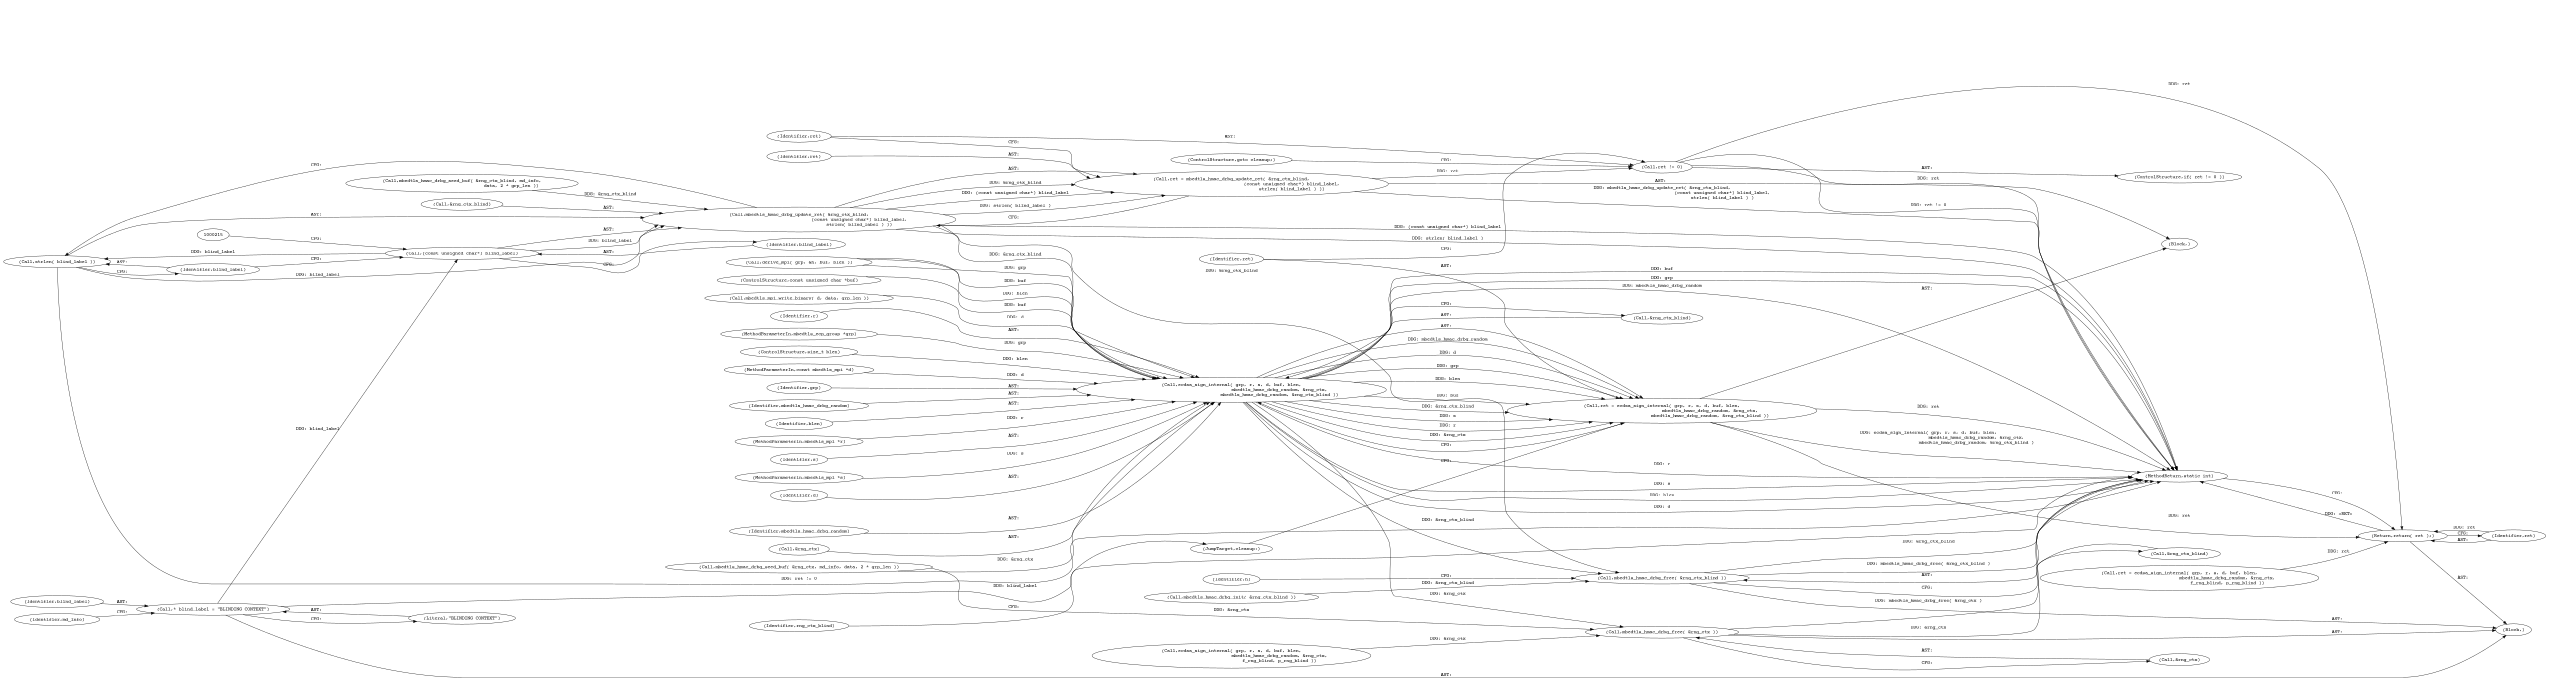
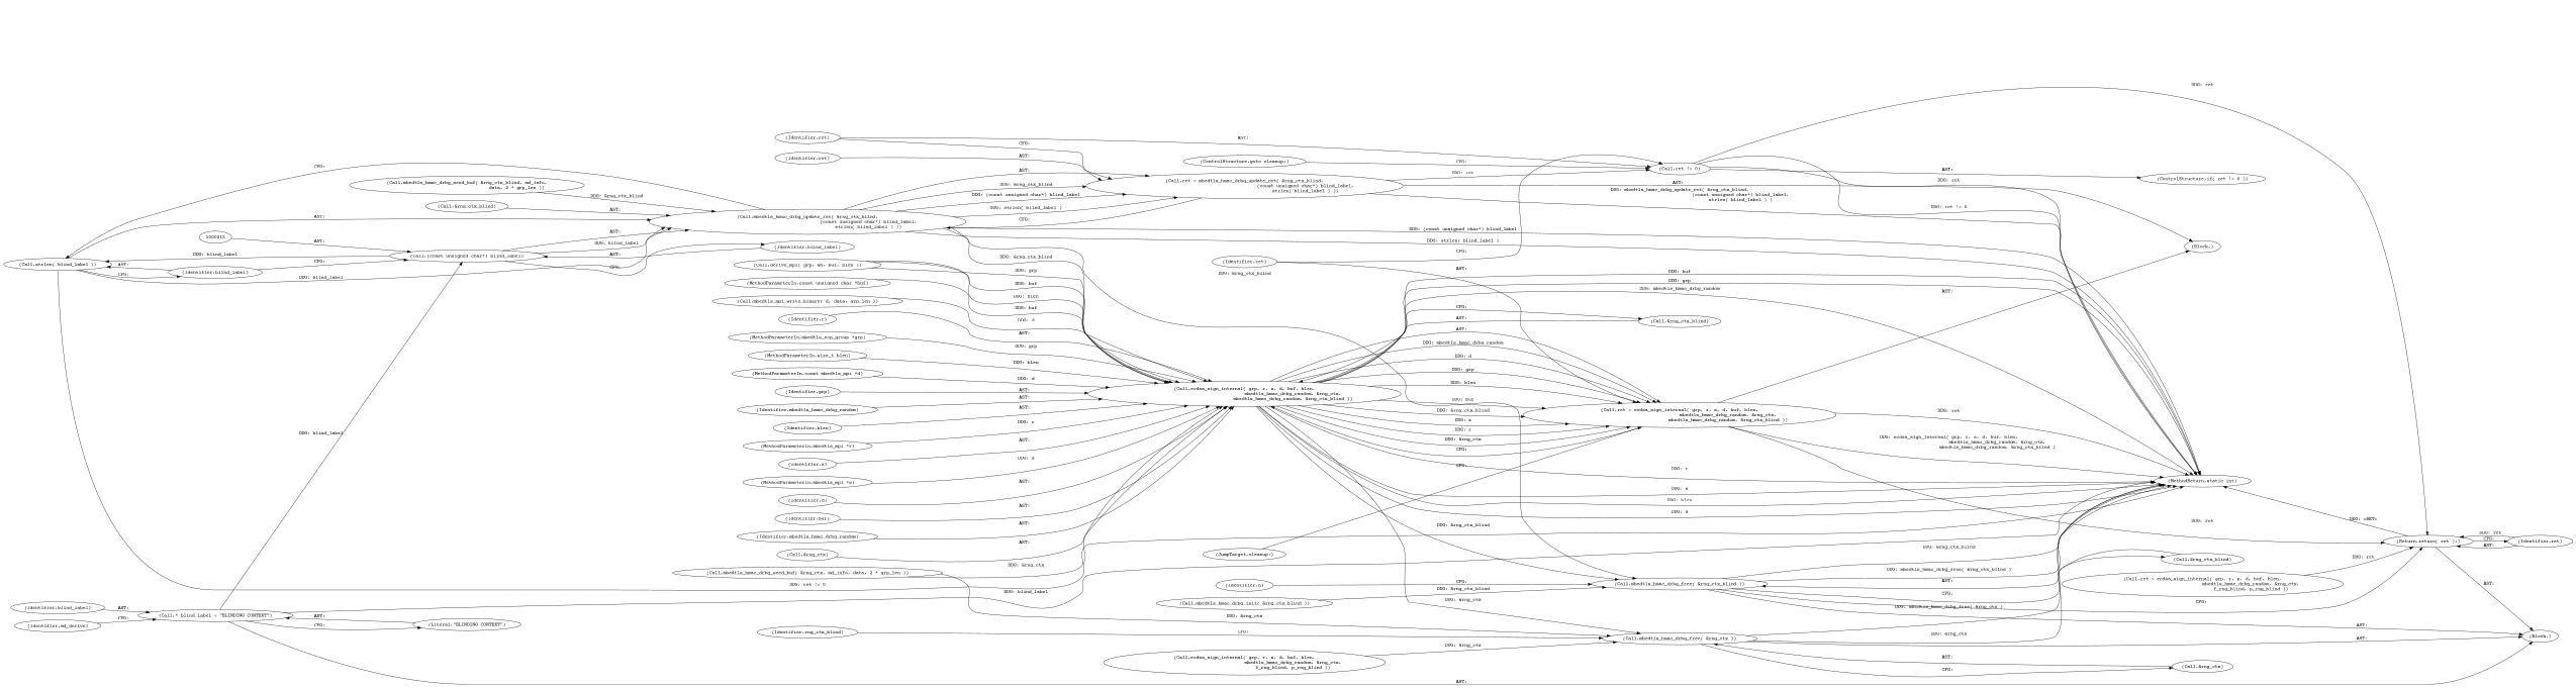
  digraph {
    fontname="Courier Prime"
    rankdir=LR
    node [fontname="Courier Prime"]
    edge [fontname="Courier Prime"]
    n1 [label="(Call,strlen( blind_label ))"]
    n2 [label="(Call,mbedtls_hmac_drbg_update_ret( &rng_ctx_blind,\n                                            (const unsigned char*) blind_label,\n                                            strlen( blind_label ) ))"]
    n3 [label="(MethodReturn,static int)"]
    n4 [label="(Identifier,blind_label)"]
    n5 [label="(Call,ret = mbedtls_hmac_drbg_update_ret( &rng_ctx_blind,\n                                            (const unsigned char*) blind_label,\n                                            strlen( blind_label ) ))"]
    n6 [label="(Call,ecdsa_sign_internal( grp, r, s, d, buf, blen,\n                                   mbedtls_hmac_drbg_random, &rng_ctx,\n                                   mbedtls_hmac_drbg_random, &rng_ctx_blind ))"]
    n7 [label="(Call,mbedtls_hmac_drbg_free( &rng_ctx_blind ))"]
    n8 [label="(Return,return( ret );)"]
    n9 [label="(Call,(const unsigned char*) blind_label)"]
    n10 [label="(Identifier,blind_label)"]
    n11 [label="(Call,* blind_label = \"BLINDING CONTEXT\")"]
    n12 [label="(Literal,\"BLINDING CONTEXT\")"]
    n13 [label="(Block,)"]
    n14 [label="(Call,ret != 0)"]
    n15 [label="(Block,)"]
    n16 [label="(Call,ret = ecdsa_sign_internal( grp, r, s, d, buf, blen,\n                                   mbedtls_hmac_drbg_random, &rng_ctx,\n                                   mbedtls_hmac_drbg_random, &rng_ctx_blind ))"]
    n17 [label="(Call,mbedtls_hmac_drbg_free( &rng_ctx ))"]
    n18 [label="(Call,&rng_ctx_blind)"]
    n19 [label="(Call,&rng_ctx_blind)"]
    n20 [label="(ControlStructure,if( ret != 0 ))"]
    n21 [label="(Identifier,ret)"]
    n22 [label="(Call,&rng_ctx)"]
    n23 [label="(Call,mbedtls_mpi_write_binary( d, data, grp_len ))"]
    n24 [label="(Identifier,r)"]
-   n25 [label="(Identifier,md_info)"]
+   n25 [label="(Identifier,md_derive)"]
    n26 [label="(MethodParameterIn,mbedtls_ecp_group *grp)"]
-   n27 [label="(ControlStructure,size_t blen)"]
+   n27 [label="(MethodParameterIn,size_t blen)"]
    n28 [label="(MethodParameterIn,const mbedtls_mpi *d)"]
    n29 [label="(Identifier,grp)"]
    n30 [label="(Call,mbedtls_hmac_drbg_seed_buf( &rng_ctx, md_info, data, 2 * grp_len ))"]
    n31 [label="(Call,mbedtls_hmac_drbg_init( &rng_ctx_blind ))"]
    n32 [label="(ControlStructure,goto cleanup;)"]
    n33 [label="(Identifier,mbedtls_hmac_drbg_random)"]
    n34 [label="(JumpTarget,cleanup:)"]
    n35 [label="(Identifier,blen)"]
    n36 [label="(MethodParameterIn,mbedtls_mpi *r)"]
    n37 [label="(Call,ret = ecdsa_sign_internal( grp, r, s, d, buf, blen,\n                                   mbedtls_hmac_drbg_random, &rng_ctx,\n                                   f_rng_blind, p_rng_blind ))"]
    n38 [label="(Identifier,s)"]
    n39 [label="(MethodParameterIn,mbedtls_mpi *s)"]
    n40 [label="(Identifier,ret)"]
    n41 [label="(Identifier,d)"]
    n42 [label="(Call,ecdsa_sign_internal( grp, r, s, d, buf, blen,\n                                   mbedtls_hmac_drbg_random, &rng_ctx,\n                                   f_rng_blind, p_rng_blind ))"]
    n43 [label="(Identifier,ret)"]
    n44 [label="(Call,mbedtls_hmac_drbg_seed_buf( &rng_ctx_blind, md_info,\n                                    data, 2 * grp_len ))"]
    n45 [label="(Identifier,blind_label)"]
+   n46 [label="(Identifier,buf)"]
    n47 [label="(Call,&rng_ctx_blind)"]
    n48 [label="(Identifier,h)"]
    n49 [label="(Identifier,mbedtls_hmac_drbg_random)"]
    n50 [label="(Call,&rng_ctx)"]
    n51 [label="(Call,derive_mpi( grp, &h, buf, blen ))"]
    n52 [label="(Identifier,rng_ctx_blind)"]
-   n53 [label="(ControlStructure,const unsigned char *buf)"]
+   n53 [label="(MethodParameterIn,const unsigned char *buf)"]
    n54 [label="(Identifier,ret)"]
    1000215
    n1 -> n2 [label="AST: "]
    n1 -> n2 [label="DDG: blind_label"]
    n1 -> n3 [label="DDG: ret != 0"]
    n1 -> n4 [label="CFG: "]
    n2 -> n1 [label="CFG: "]
    n2 -> n3 [label="DDG: strlen( blind_label )"]
    n2 -> n3 [label="DDG: (const unsigned char*) blind_label"]
    n2 -> n5 [label="AST: "]
    n2 -> n5 [label="DDG: &rng_ctx_blind"]
    n2 -> n5 [label="DDG: (const unsigned char*) blind_label"]
    n2 -> n5 [label="DDG: strlen( blind_label )"]
    n2 -> n6 [label="DDG: &rng_ctx_blind"]
    n2 -> n7 [label="DDG: &rng_ctx_blind"]
-   n3 -> n8 [label="CFG: "]
+   n7 -> n8 [label="CFG: "]
    n4 -> n1 [label="AST: "]
    n4 -> n9 [label="CFG: "]
    n5 -> n2 [label="CFG: "]
    n5 -> n3 [label="DDG: mbedtls_hmac_drbg_update_ret( &rng_ctx_blind,\n                                            (const unsigned char*) blind_label,\n                                            strlen( blind_label ) )"]
    n5 -> n14 [label="DDG: ret"]
    n5 -> n15 [label="AST: "]
    n6 -> n3 [label="DDG: buf"]
    n6 -> n3 [label="DDG: grp"]
    n6 -> n3 [label="DDG: mbedtls_hmac_drbg_random"]
    n6 -> n3 [label="DDG: r"]
    n6 -> n3 [label="DDG: s"]
    n6 -> n3 [label="DDG: blen"]
    n6 -> n3 [label="DDG: d"]
    n6 -> n7 [label="DDG: &rng_ctx_blind"]
    n6 -> n16 [label="AST: "]
    n6 -> n16 [label="DDG: mbedtls_hmac_drbg_random"]
    n6 -> n16 [label="DDG: d"]
    n6 -> n16 [label="DDG: grp"]
    n6 -> n16 [label="DDG: blen"]
    n6 -> n16 [label="DDG: buf"]
    n6 -> n16 [label="DDG: &rng_ctx_blind"]
    n6 -> n16 [label="DDG: s"]
    n6 -> n16 [label="DDG: r"]
    n6 -> n16 [label="DDG: &rng_ctx"]
    n6 -> n17 [label="DDG: &rng_ctx"]
    n6 -> n18 [label="CFG: "]
    n7 -> n3 [label="DDG: &rng_ctx_blind"]
    n7 -> n3 [label="DDG: mbedtls_hmac_drbg_free( &rng_ctx_blind )"]
    n7 -> n13 [label="AST: "]
    n7 -> n19 [label="CFG: "]
    n8 -> n3 [label="DDG: <RET>"]
    n8 -> n13 [label="AST: "]
    n8 -> n21 [label="CFG: "]
    n9 -> n1 [label="DDG: blind_label"]
    n9 -> n2 [label="AST: "]
    n9 -> n2 [label="DDG: blind_label"]
    n9 -> n10 [label="CFG: "]
    n10 -> n9 [label="AST: "]
    n11 -> n3 [label="DDG: blind_label"]
    n11 -> n9 [label="DDG: blind_label"]
    n11 -> n12 [label="CFG: "]
    n11 -> n13 [label="AST: "]
    n12 -> n11 [label="AST: "]
    n14 -> n3 [label="DDG: ret"]
    n14 -> n3 [label="DDG: ret != 0"]
    n14 -> n8 [label="DDG: ret"]
    n14 -> n20 [label="AST: "]
    n16 -> n3 [label="DDG: ret"]
    n16 -> n3 [label="DDG: ecdsa_sign_internal( grp, r, s, d, buf, blen,\n                                   mbedtls_hmac_drbg_random, &rng_ctx,\n                                   mbedtls_hmac_drbg_random, &rng_ctx_blind )"]
    n16 -> n6 [label="CFG: "]
    n16 -> n8 [label="DDG: ret"]
    n16 -> n15 [label="AST: "]
    n17 -> n3 [label="DDG: mbedtls_hmac_drbg_free( &rng_ctx )"]
    n17 -> n3 [label="DDG: &rng_ctx"]
    n17 -> n13 [label="AST: "]
    n17 -> n22 [label="CFG: "]
    n18 -> n6 [label="AST: "]
    n19 -> n7 [label="AST: "]
    n21 -> n8 [label="AST: "]
    n21 -> n8 [label="DDG: ret"]
    n22 -> n17 [label="AST: "]
    n23 -> n6 [label="DDG: d"]
    n24 -> n6 [label="AST: "]
    n25 -> n11 [label="CFG: "]
    n26 -> n6 [label="DDG: grp"]
    n27 -> n6 [label="DDG: blen"]
    n28 -> n6 [label="DDG: d"]
    n29 -> n6 [label="AST: "]
    n30 -> n6 [label="DDG: &rng_ctx"]
    n30 -> n17 [label="DDG: &rng_ctx"]
    n31 -> n7 [label="DDG: &rng_ctx_blind"]
    n32 -> n14 [label="CFG: "]
    n33 -> n6 [label="AST: "]
    n34 -> n16 [label="CFG: "]
    n35 -> n6 [label="AST: "]
    n36 -> n6 [label="DDG: r"]
    n37 -> n8 [label="DDG: ret"]
    n38 -> n6 [label="AST: "]
    n39 -> n6 [label="DDG: s"]
    n40 -> n5 [label="CFG: "]
    n40 -> n14 [label="AST: "]
    n41 -> n6 [label="AST: "]
    n42 -> n17 [label="DDG: &rng_ctx"]
    n43 -> n14 [label="CFG: "]
    n43 -> n16 [label="AST: "]
    n44 -> n2 [label="DDG: &rng_ctx_blind"]
    n45 -> n11 [label="AST: "]
+   n46 -> n6 [label="AST: "]
    n47 -> n2 [label="AST: "]
    n48 -> n7 [label="CFG: "]
    n49 -> n6 [label="AST: "]
    n50 -> n6 [label="AST: "]
    n51 -> n6 [label="DDG: grp"]
    n51 -> n6 [label="DDG: buf"]
    n51 -> n6 [label="DDG: blen"]
-   n52 -> n34 [label="CFG: "]
+   n52 -> n17 [label="CFG: "]
    n53 -> n6 [label="DDG: buf"]
    n54 -> n5 [label="AST: "]
-   1000215 -> n9 [label="CFG: "]
+   1000215 -> n9 [label="AST: "]
  }
